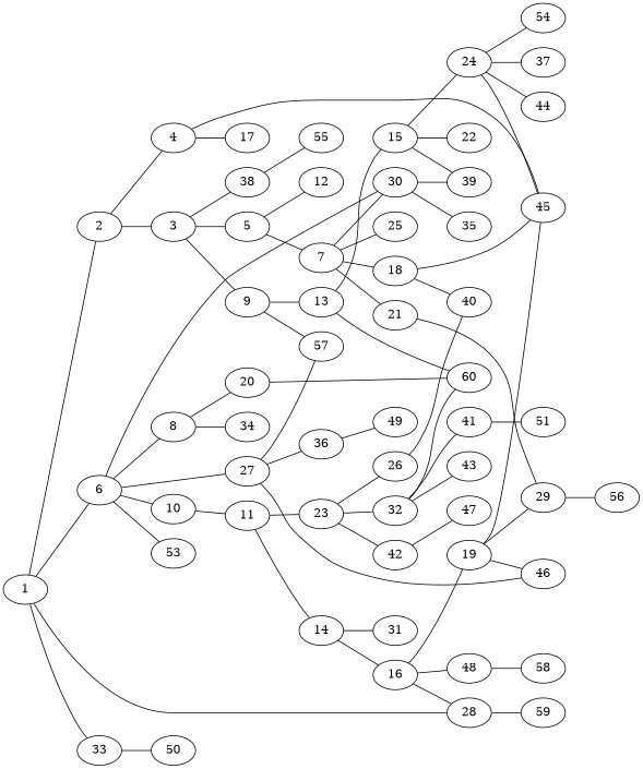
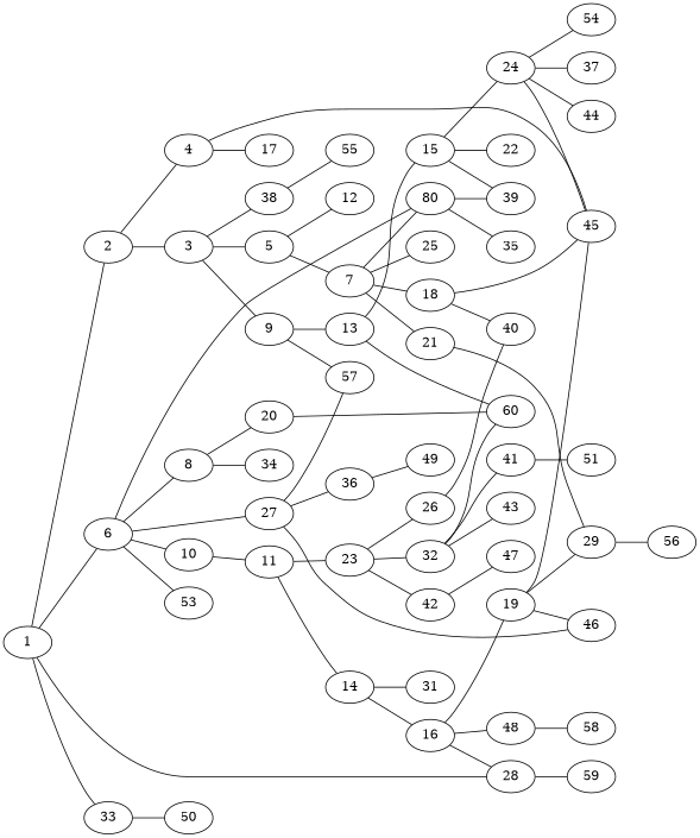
  graph {
    rankdir=LR
    1
    2
    6
    28
    33
    3
    4
    8
    10
    27
-   30
+   30 [label=80]
    53
    59
    50
    5
    9
    38
    17
    45
    20
    34
    11
    57
    46
    36
    39
    35
    7
    12
    13
    55
    18
    21
    25
    60
    15
    40
    29
    14
    23
    49
    56
    22
    24
    16
    31
    26
    32
    42
    19
    48
    41
    43
    47
    37
    44
    54
    58
    51
    1 -- 2
    1 -- 6
    1 -- 28
    1 -- 33
    2 -- 3
    2 -- 4
    6 -- 8
    6 -- 10
    6 -- 27
    6 -- 30
    6 -- 53
    28 -- 59
    33 -- 50
    3 -- 5
    3 -- 9
    3 -- 38
    4 -- 17
    4 -- 45
    8 -- 20
    8 -- 34
    10 -- 11
    27 -- 57
    27 -- 46
    27 -- 36
    30 -- 39
    30 -- 35
    5 -- 7
    5 -- 12
    9 -- 57
    9 -- 13
    38 -- 55
    20 -- 60
    11 -- 14
    11 -- 23
    36 -- 49
    7 -- 30
    7 -- 18
    7 -- 21
    7 -- 25
    13 -- 60
    13 -- 15
    18 -- 45
    18 -- 40
    21 -- 29
    15 -- 39
    15 -- 22
    15 -- 24
    29 -- 56
    14 -- 16
    14 -- 31
    23 -- 26
    23 -- 32
    23 -- 42
    24 -- 45
    24 -- 37
    24 -- 44
    24 -- 54
    16 -- 28
    16 -- 19
    16 -- 48
    26 -- 40
    32 -- 60
    32 -- 41
    32 -- 43
    42 -- 47
    19 -- 45
    19 -- 46
    19 -- 29
    48 -- 58
    41 -- 51
  }
